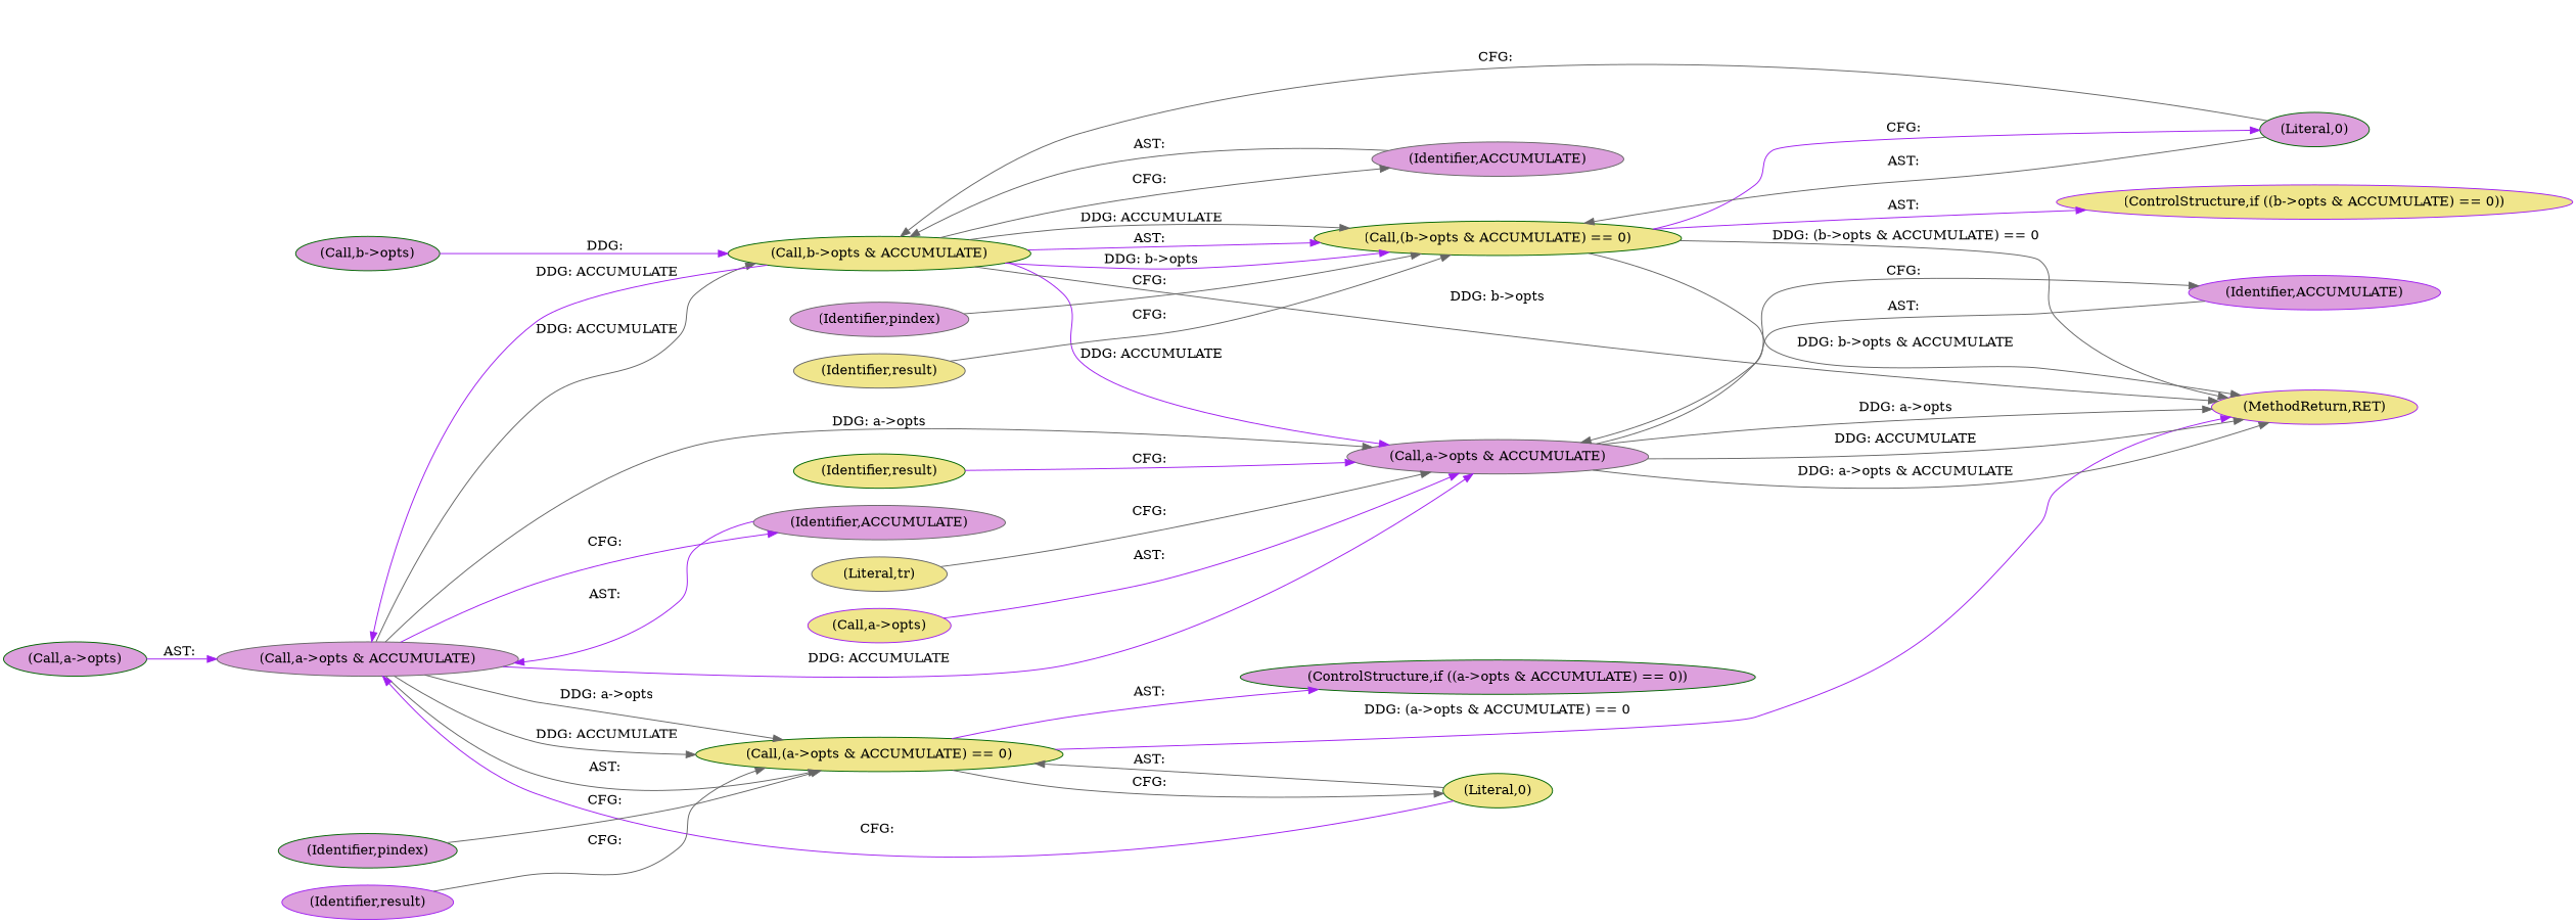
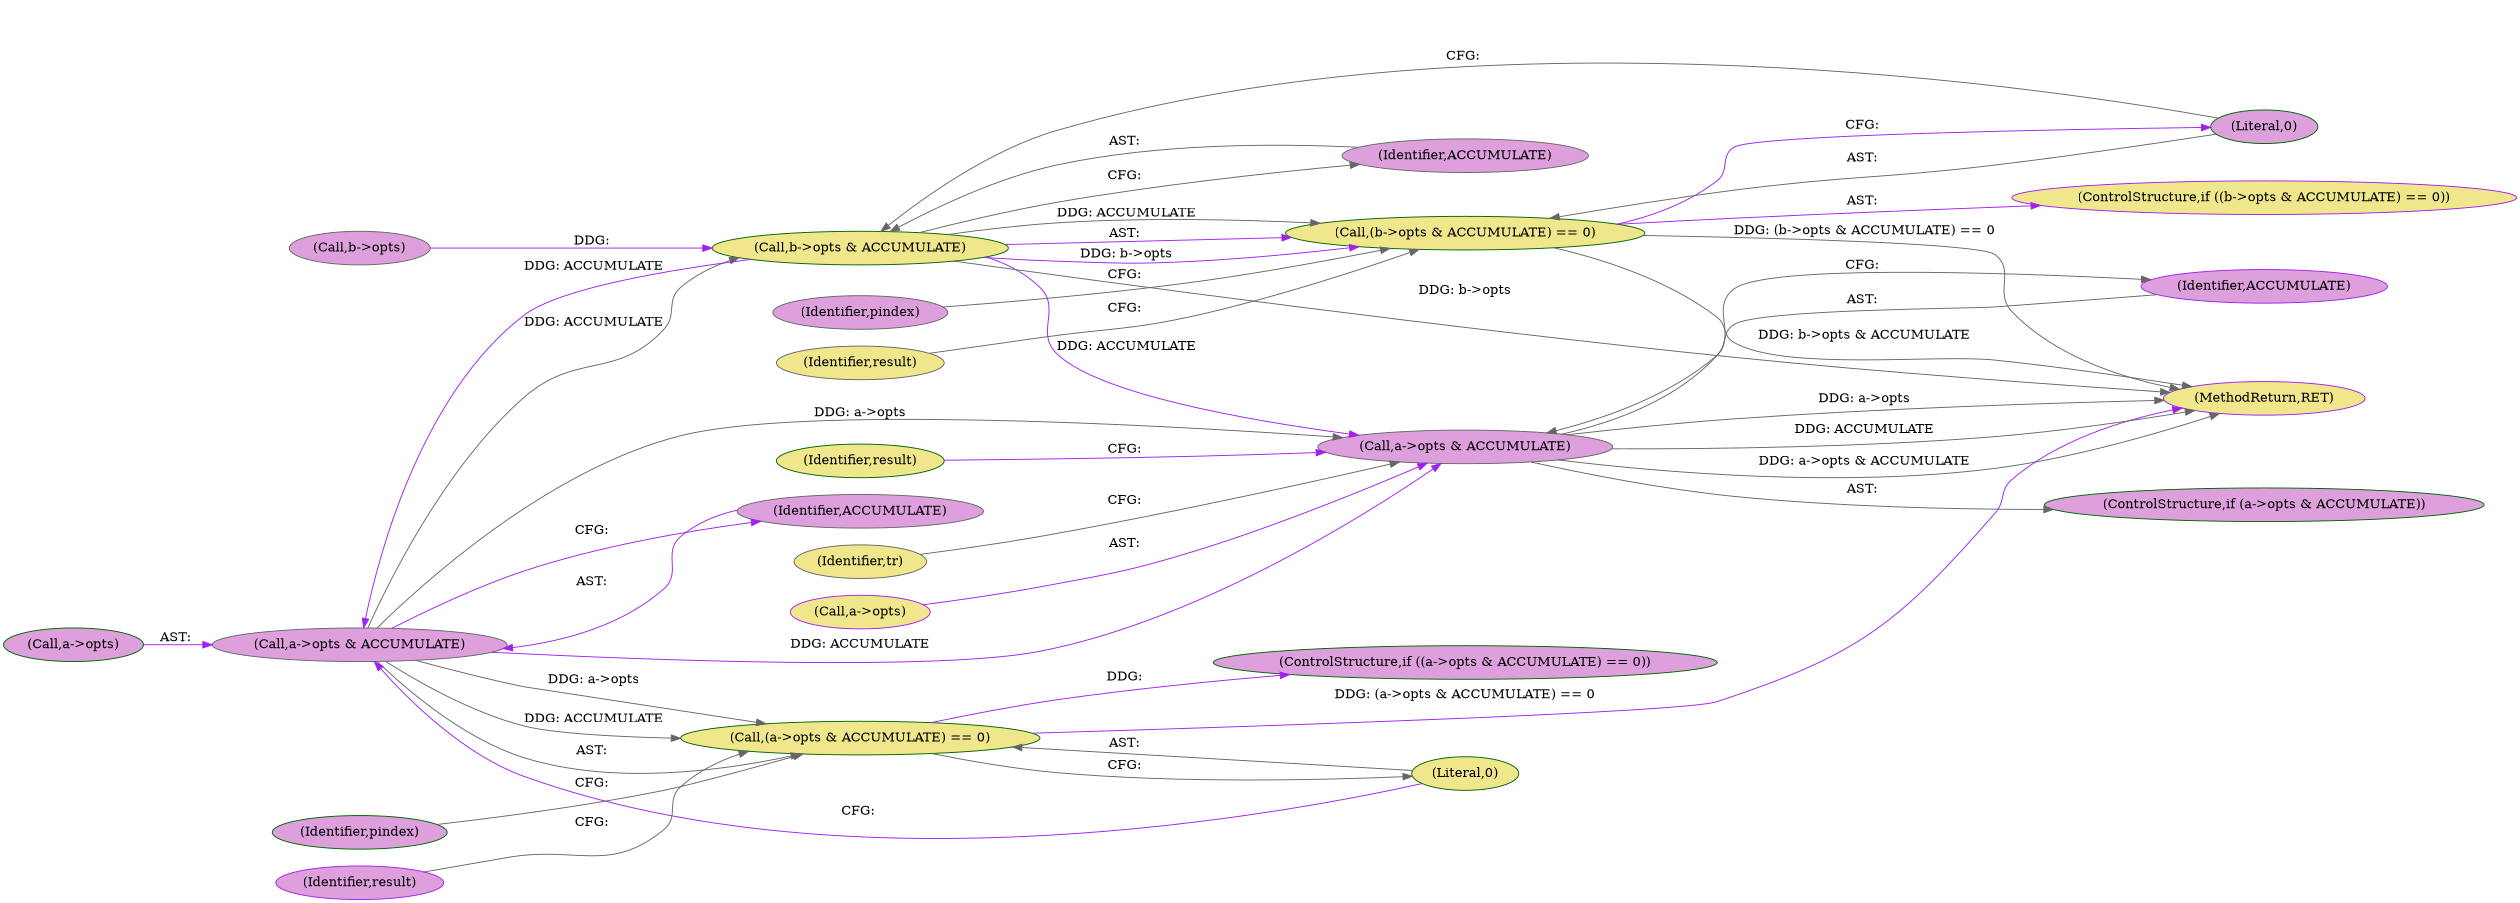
  digraph {
    rankdir=LR
    node [color=darkgreen fillcolor=plum style=filled]
    edge [color=gray40]
    n1 [color=gray40 label="(Call,a->opts & ACCUMULATE)"]
    n2 [fillcolor=khaki label="(Call,b->opts & ACCUMULATE)"]
    n3 [fillcolor=khaki label="(Call,(a->opts & ACCUMULATE) == 0)"]
    n4 [color=gray40 label="(Call,a->opts & ACCUMULATE)"]
    n5 [color=gray40 label="(Identifier,ACCUMULATE)"]
    n6 [fillcolor=khaki label="(Call,(b->opts & ACCUMULATE) == 0)"]
    n7 [color=purple fillcolor=khaki label="(MethodReturn,RET)"]
    n8 [color=gray40 label="(Identifier,ACCUMULATE)"]
    n9 [label="(ControlStructure,if ((a->opts & ACCUMULATE) == 0))"]
    n10 [fillcolor=khaki label="(Literal,0)"]
+   n11 [label="(ControlStructure,if (a->opts & ACCUMULATE))"]
    n12 [color=purple label="(Identifier,ACCUMULATE)"]
    n13 [label="(Literal,0)"]
    n14 [color=purple fillcolor=khaki label="(ControlStructure,if ((b->opts & ACCUMULATE) == 0))"]
    n15 [label="(Identifier,pindex)"]
    n16 [label="(Call,a->opts)"]
    n17 [fillcolor=khaki label="(Identifier,result)"]
    n18 [color=purple label="(Identifier,result)"]
-   n19 [color=gray40 fillcolor=khaki label="(Literal,tr)"]
+   n19 [color=gray40 fillcolor=khaki label="(Identifier,tr)"]
    n20 [color=gray40 label="(Identifier,pindex)"]
-   n21 [label="(Call,b->opts)"]
+   n21 [color=gray40 label="(Call,b->opts)"]
    n22 [color=gray40 fillcolor=khaki label="(Identifier,result)"]
    n23 [color=purple fillcolor=khaki label="(Call,a->opts)"]
    n1 -> n2 [label="DDG: ACCUMULATE"]
    n1 -> n3 [label="AST: "]
    n1 -> n3 [label="DDG: a->opts"]
    n1 -> n3 [label="DDG: ACCUMULATE"]
    n1 -> n4 [label="DDG: a->opts"]
    n1 -> n4 [color=purple label="DDG: ACCUMULATE"]
    n1 -> n5 [color=purple label="CFG: "]
    n2 -> n1 [color=purple label="DDG: ACCUMULATE"]
    n2 -> n4 [color=purple label="DDG: ACCUMULATE"]
    n2 -> n6 [color=purple label="AST: "]
    n2 -> n6 [color=purple label="DDG: b->opts"]
    n2 -> n6 [label="DDG: ACCUMULATE"]
    n2 -> n7 [label="DDG: b->opts"]
    n2 -> n8 [label="CFG: "]
    n3 -> n7 [color=purple label="DDG: (a->opts & ACCUMULATE) == 0"]
-   n3 -> n9 [color=purple label="AST: "]
+   n3 -> n9 [color=purple label="DDG: "]
    n3 -> n10 [label="CFG: "]
    n4 -> n7 [label="DDG: a->opts & ACCUMULATE"]
    n4 -> n7 [label="DDG: a->opts"]
    n4 -> n7 [label="DDG: ACCUMULATE"]
+   n4 -> n11 [label="AST: "]
    n4 -> n12 [label="CFG: "]
    n5 -> n1 [color=purple label="AST: "]
    n6 -> n7 [label="DDG: b->opts & ACCUMULATE"]
    n6 -> n7 [label="DDG: (b->opts & ACCUMULATE) == 0"]
    n6 -> n13 [color=purple label="CFG: "]
    n6 -> n14 [color=purple label="AST: "]
    n8 -> n2 [label="AST: "]
    n10 -> n1 [color=purple label="CFG: "]
    n10 -> n3 [label="AST: "]
    n12 -> n4 [label="AST: "]
    n13 -> n2 [label="CFG: "]
    n13 -> n6 [label="AST: "]
    n15 -> n3 [label="CFG: "]
    n16 -> n1 [color=purple label="AST: "]
    n17 -> n4 [color=purple label="CFG: "]
    n18 -> n3 [label="CFG: "]
    n19 -> n4 [label="CFG: "]
    n20 -> n6 [label="CFG: "]
    n21 -> n2 [color=purple label="DDG: "]
    n22 -> n6 [label="CFG: "]
    n23 -> n4 [color=purple label="AST: "]
  }
